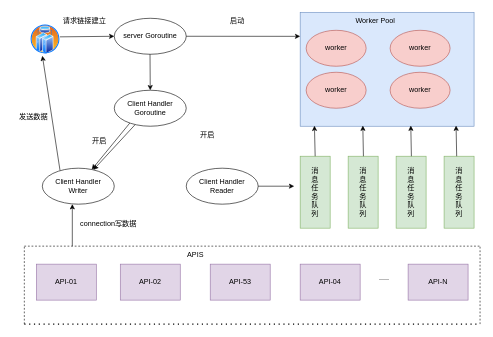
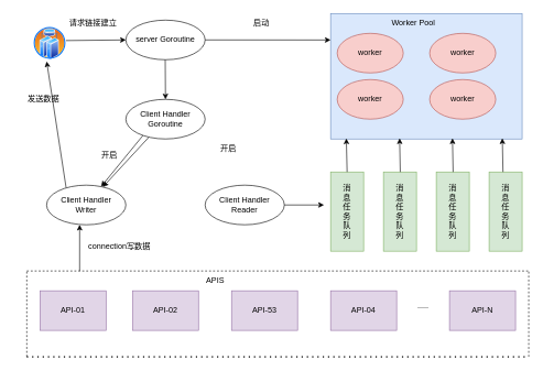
  <mxCell id="0" />
  <mxCell id="1" parent="0" />
  <mxCell id="2" value="" style="image;aspect=fixed;perimeter=ellipsePerimeter;html=1;align=center;shadow=0;dashed=0;spacingTop=3;image=img/lib/active_directory/cluster_server.svg;" parent="1" vertex="1"><mxGeometry x="50" y="40" width="50" height="50" as="geometry" /></mxCell>
  <mxCell id="3" value="server Goroutine" style="ellipse;whiteSpace=wrap;html=1;" parent="1" vertex="1"><mxGeometry x="190" y="30" width="120" height="60" as="geometry" /></mxCell>
  <mxCell id="4" value="Client Handler&lt;br&gt;Reader" style="ellipse;whiteSpace=wrap;html=1;" parent="1" vertex="1"><mxGeometry x="310" y="280" width="120" height="60" as="geometry" /></mxCell>
  <mxCell id="5" value="Client Handler&lt;br&gt;Writer" style="ellipse;whiteSpace=wrap;html=1;" parent="1" vertex="1"><mxGeometry x="70" y="280" width="120" height="60" as="geometry" /></mxCell>
  <mxCell id="6" value="" style="endArrow=classic;html=1;rounded=0;entryX=0.402;entryY=1.052;entryDx=0;entryDy=0;entryPerimeter=0;exitX=0.246;exitY=0.062;exitDx=0;exitDy=0;exitPerimeter=0;" parent="1" source="5" target="2" edge="1"><mxGeometry width="50" height="50" relative="1" as="geometry"><mxPoint x="80" y="160" as="sourcePoint" /><mxPoint x="130" y="110" as="targetPoint" /></mxGeometry></mxCell>
  <mxCell id="7" value="" style="endArrow=classic;html=1;rounded=0;entryX=0.5;entryY=0;entryDx=0;entryDy=0;" parent="1" target="11" edge="1"><mxGeometry width="50" height="50" relative="1" as="geometry"><mxPoint x="249.62" y="90" as="sourcePoint" /><mxPoint x="249.62" y="140" as="targetPoint" /></mxGeometry></mxCell>
  <mxCell id="8" value="" style="endArrow=classic;html=1;rounded=0;" parent="1" source="11" target="5" edge="1"><mxGeometry width="50" height="50" relative="1" as="geometry"><mxPoint x="220" y="200" as="sourcePoint" /><mxPoint x="250" y="170" as="targetPoint" /></mxGeometry></mxCell>
  <mxCell id="9" value="" style="endArrow=classic;html=1;rounded=0;exitX=0.215;exitY=0.914;exitDx=0;exitDy=0;exitPerimeter=0;" parent="1" source="11" target="5" edge="1"><mxGeometry width="50" height="50" relative="1" as="geometry"><mxPoint x="220" y="200" as="sourcePoint" /><mxPoint x="250" y="170" as="targetPoint" /></mxGeometry></mxCell>
  <mxCell id="10" value="" style="endArrow=classic;html=1;rounded=0;" parent="1" target="11" edge="1"><mxGeometry width="50" height="50" relative="1" as="geometry"><mxPoint x="220" y="200" as="sourcePoint" /><mxPoint x="153" y="282" as="targetPoint" /></mxGeometry></mxCell>
  <mxCell id="11" value="Client Handler&lt;br&gt;Goroutine" style="ellipse;whiteSpace=wrap;html=1;" parent="1" vertex="1"><mxGeometry x="190" y="150" width="120" height="60" as="geometry" /></mxCell>
  <mxCell id="12" value="" style="rounded=0;whiteSpace=wrap;html=1;fillColor=#dae8fc;strokeColor=#6c8ebf;" parent="1" vertex="1"><mxGeometry x="500" y="20" width="290" height="190" as="geometry" /></mxCell>
  <mxCell id="13" value="worker" style="ellipse;whiteSpace=wrap;html=1;fillColor=#f8cecc;strokeColor=#b85450;" parent="1" vertex="1"><mxGeometry x="510" y="50" width="100" height="60" as="geometry" /></mxCell>
  <mxCell id="14" value="消&lt;br&gt;息&lt;br&gt;任&lt;br&gt;务&lt;br&gt;队&lt;br&gt;列" style="rounded=0;whiteSpace=wrap;html=1;fillColor=#d5e8d4;strokeColor=#82b366;" parent="1" vertex="1"><mxGeometry x="500" y="260" width="50" height="120" as="geometry" /></mxCell>
  <mxCell id="15" value="消&lt;br&gt;息&lt;br&gt;任&lt;br&gt;务&lt;br&gt;队&lt;br&gt;列" style="rounded=0;whiteSpace=wrap;html=1;fillColor=#d5e8d4;strokeColor=#82b366;" parent="1" vertex="1"><mxGeometry x="580" y="260" width="50" height="120" as="geometry" /></mxCell>
  <mxCell id="16" value="消&lt;br&gt;息&lt;br&gt;任&lt;br&gt;务&lt;br&gt;队&lt;br&gt;列" style="rounded=0;whiteSpace=wrap;html=1;fillColor=#d5e8d4;strokeColor=#82b366;" parent="1" vertex="1"><mxGeometry x="660" y="260" width="50" height="120" as="geometry" /></mxCell>
  <mxCell id="17" value="消&lt;br&gt;息&lt;br&gt;任&lt;br&gt;务&lt;br&gt;队&lt;br&gt;列" style="rounded=0;whiteSpace=wrap;html=1;fillColor=#d5e8d4;strokeColor=#82b366;" parent="1" vertex="1"><mxGeometry x="740" y="260" width="50" height="120" as="geometry" /></mxCell>
  <mxCell id="18" value="worker" style="ellipse;whiteSpace=wrap;html=1;fillColor=#f8cecc;strokeColor=#b85450;" parent="1" vertex="1"><mxGeometry x="650" y="50" width="100" height="60" as="geometry" /></mxCell>
  <mxCell id="19" value="worker" style="ellipse;whiteSpace=wrap;html=1;fillColor=#f8cecc;strokeColor=#b85450;" parent="1" vertex="1"><mxGeometry x="510" y="120" width="100" height="60" as="geometry" /></mxCell>
  <mxCell id="20" value="worker" style="ellipse;whiteSpace=wrap;html=1;fillColor=#f8cecc;strokeColor=#b85450;" parent="1" vertex="1"><mxGeometry x="650" y="120" width="100" height="60" as="geometry" /></mxCell>
  <mxCell id="21" value="" style="endArrow=classic;html=1;rounded=0;entryX=0.082;entryY=0.996;entryDx=0;entryDy=0;entryPerimeter=0;exitX=0.5;exitY=0;exitDx=0;exitDy=0;" parent="1" source="14" target="12" edge="1"><mxGeometry width="50" height="50" relative="1" as="geometry"><mxPoint x="524" y="250" as="sourcePoint" /><mxPoint x="570" y="210" as="targetPoint" /></mxGeometry></mxCell>
  <mxCell id="22" value="" style="endArrow=classic;html=1;rounded=0;entryX=0.082;entryY=0.996;entryDx=0;entryDy=0;entryPerimeter=0;exitX=0.5;exitY=0;exitDx=0;exitDy=0;" parent="1" edge="1"><mxGeometry width="50" height="50" relative="1" as="geometry"><mxPoint x="605.5" y="260" as="sourcePoint" /><mxPoint x="604.5" y="209" as="targetPoint" /></mxGeometry></mxCell>
  <mxCell id="23" value="" style="endArrow=classic;html=1;rounded=0;entryX=0.082;entryY=0.996;entryDx=0;entryDy=0;entryPerimeter=0;exitX=0.5;exitY=0;exitDx=0;exitDy=0;" parent="1" edge="1"><mxGeometry width="50" height="50" relative="1" as="geometry"><mxPoint x="685.5" y="260" as="sourcePoint" /><mxPoint x="684.5" y="209" as="targetPoint" /></mxGeometry></mxCell>
  <mxCell id="24" value="" style="endArrow=classic;html=1;rounded=0;entryX=0.082;entryY=0.996;entryDx=0;entryDy=0;entryPerimeter=0;exitX=0.5;exitY=0;exitDx=0;exitDy=0;" parent="1" edge="1"><mxGeometry width="50" height="50" relative="1" as="geometry"><mxPoint x="761" y="260" as="sourcePoint" /><mxPoint x="760" y="209" as="targetPoint" /></mxGeometry></mxCell>
  <mxCell id="25" value="" style="endArrow=classic;html=1;rounded=0;entryX=0;entryY=0.211;entryDx=0;entryDy=0;entryPerimeter=0;" parent="1" target="12" edge="1"><mxGeometry width="50" height="50" relative="1" as="geometry"><mxPoint x="310" y="60" as="sourcePoint" /><mxPoint x="360" y="10" as="targetPoint" /></mxGeometry></mxCell>
  <mxCell id="26" value="" style="endArrow=classic;html=1;rounded=0;" parent="1" edge="1"><mxGeometry width="50" height="50" relative="1" as="geometry"><mxPoint x="430" y="310" as="sourcePoint" /><mxPoint x="490" y="310" as="targetPoint" /></mxGeometry></mxCell>
  <mxCell id="27" value="API-01" style="rounded=0;whiteSpace=wrap;html=1;fillColor=#e1d5e7;strokeColor=#9673a6;" parent="1" vertex="1"><mxGeometry x="60" y="440" width="100" height="60" as="geometry" /></mxCell>
  <mxCell id="28" value="API-02" style="rounded=0;whiteSpace=wrap;html=1;fillColor=#e1d5e7;strokeColor=#9673a6;" parent="1" vertex="1"><mxGeometry x="200" y="440" width="100" height="60" as="geometry" /></mxCell>
  <mxCell id="29" value="API-53" style="rounded=0;whiteSpace=wrap;html=1;fillColor=#e1d5e7;strokeColor=#9673a6;" parent="1" vertex="1"><mxGeometry x="350" y="440" width="100" height="60" as="geometry" /></mxCell>
  <mxCell id="30" value="API-04" style="rounded=0;whiteSpace=wrap;html=1;fillColor=#e1d5e7;strokeColor=#9673a6;" parent="1" vertex="1"><mxGeometry x="500" y="440" width="100" height="60" as="geometry" /></mxCell>
  <mxCell id="31" value="API-N" style="rounded=0;whiteSpace=wrap;html=1;fillColor=#e1d5e7;strokeColor=#9673a6;" parent="1" vertex="1"><mxGeometry x="680" y="440" width="100" height="60" as="geometry" /></mxCell>
  <mxCell id="32" value="" style="endArrow=none;dashed=1;html=1;rounded=0;" parent="1" edge="1"><mxGeometry width="50" height="50" relative="1" as="geometry"><mxPoint x="40" y="410" as="sourcePoint" /><mxPoint x="800" y="410" as="targetPoint" /></mxGeometry></mxCell>
  <mxCell id="33" value="" style="endArrow=none;dashed=1;html=1;dashPattern=1 3;strokeWidth=2;rounded=0;" parent="1" edge="1"><mxGeometry width="50" height="50" relative="1" as="geometry"><mxPoint x="40" y="540" as="sourcePoint" /><mxPoint x="800" y="540" as="targetPoint" /></mxGeometry></mxCell>
  <mxCell id="34" value="" style="endArrow=none;dashed=1;html=1;rounded=0;" parent="1" edge="1"><mxGeometry width="50" height="50" relative="1" as="geometry"><mxPoint x="40" y="540" as="sourcePoint" /><mxPoint x="40" y="410" as="targetPoint" /></mxGeometry></mxCell>
  <mxCell id="35" value="" style="endArrow=none;dashed=1;html=1;rounded=0;" parent="1" edge="1"><mxGeometry width="50" height="50" relative="1" as="geometry"><mxPoint x="800" y="540" as="sourcePoint" /><mxPoint x="800" y="410" as="targetPoint" /></mxGeometry></mxCell>
- <mxCell id="36" value="发送数据" style="text;html=1;align=center;verticalAlign=middle;resizable=0;points=[];autosize=1;strokeColor=none;fillColor=none;" parent="1" vertex="1"><mxGeometry x="20" y="180" width="70" height="30" as="geometry" /></mxCell>
+ <mxCell id="36" value="发送数据" style="text;html=1;align=center;verticalAlign=middle;resizable=0;points=[];autosize=1;strokeColor=none;fillColor=none;" parent="1" vertex="1"><mxGeometry x="30" y="135" width="70" height="30" as="geometry" /></mxCell>
  <mxCell id="37" value="开启" style="text;html=1;align=center;verticalAlign=middle;resizable=0;points=[];autosize=1;strokeColor=none;fillColor=none;" parent="1" vertex="1"><mxGeometry x="140" y="220" width="50" height="30" as="geometry" /></mxCell>
  <mxCell id="38" value="开启" style="text;html=1;align=center;verticalAlign=middle;resizable=0;points=[];autosize=1;strokeColor=none;fillColor=none;" parent="1" vertex="1"><mxGeometry x="320" y="210" width="50" height="30" as="geometry" /></mxCell>
  <mxCell id="39" value="" style="endArrow=classic;html=1;rounded=0;entryX=0.417;entryY=1;entryDx=0;entryDy=0;entryPerimeter=0;" parent="1" target="5" edge="1"><mxGeometry width="50" height="50" relative="1" as="geometry"><mxPoint x="120" y="410" as="sourcePoint" /><mxPoint x="122" y="340" as="targetPoint" /></mxGeometry></mxCell>
  <mxCell id="40" value="connection写数据" style="text;html=1;align=center;verticalAlign=middle;resizable=0;points=[];autosize=1;strokeColor=none;fillColor=none;" parent="1" vertex="1"><mxGeometry x="120" y="358" width="120" height="30" as="geometry" /></mxCell>
  <mxCell id="41" value="APIS" style="text;html=1;align=center;verticalAlign=middle;resizable=0;points=[];autosize=1;strokeColor=none;fillColor=none;" parent="1" vertex="1"><mxGeometry x="300" y="410" width="50" height="30" as="geometry" /></mxCell>
  <mxCell id="42" value="....." style="text;html=1;align=center;verticalAlign=middle;resizable=0;points=[];autosize=1;strokeColor=none;fillColor=none;" parent="1" vertex="1"><mxGeometry x="620" y="448" width="40" height="30" as="geometry" /></mxCell>
  <mxCell id="43" value="请求链接建立" style="text;html=1;align=center;verticalAlign=middle;resizable=0;points=[];autosize=1;strokeColor=none;fillColor=none;" parent="1" vertex="1"><mxGeometry x="90" y="20" width="100" height="30" as="geometry" /></mxCell>
  <mxCell id="44" value="" style="endArrow=classic;html=1;rounded=0;entryX=0;entryY=0.5;entryDx=0;entryDy=0;exitX=0.986;exitY=0.419;exitDx=0;exitDy=0;exitPerimeter=0;" parent="1" source="2" target="3" edge="1"><mxGeometry width="50" height="50" relative="1" as="geometry"><mxPoint x="100" y="70" as="sourcePoint" /><mxPoint x="150" y="20" as="targetPoint" /></mxGeometry></mxCell>
  <mxCell id="45" value="启动" style="text;html=1;align=center;verticalAlign=middle;resizable=0;points=[];autosize=1;strokeColor=none;fillColor=none;" parent="1" vertex="1"><mxGeometry x="370" y="20" width="50" height="30" as="geometry" /></mxCell>
  <mxCell id="46" value="Worker Pool" style="text;html=1;align=center;verticalAlign=middle;resizable=0;points=[];autosize=1;strokeColor=none;fillColor=none;" parent="1" vertex="1"><mxGeometry x="580" y="20" width="90" height="30" as="geometry" /></mxCell>
